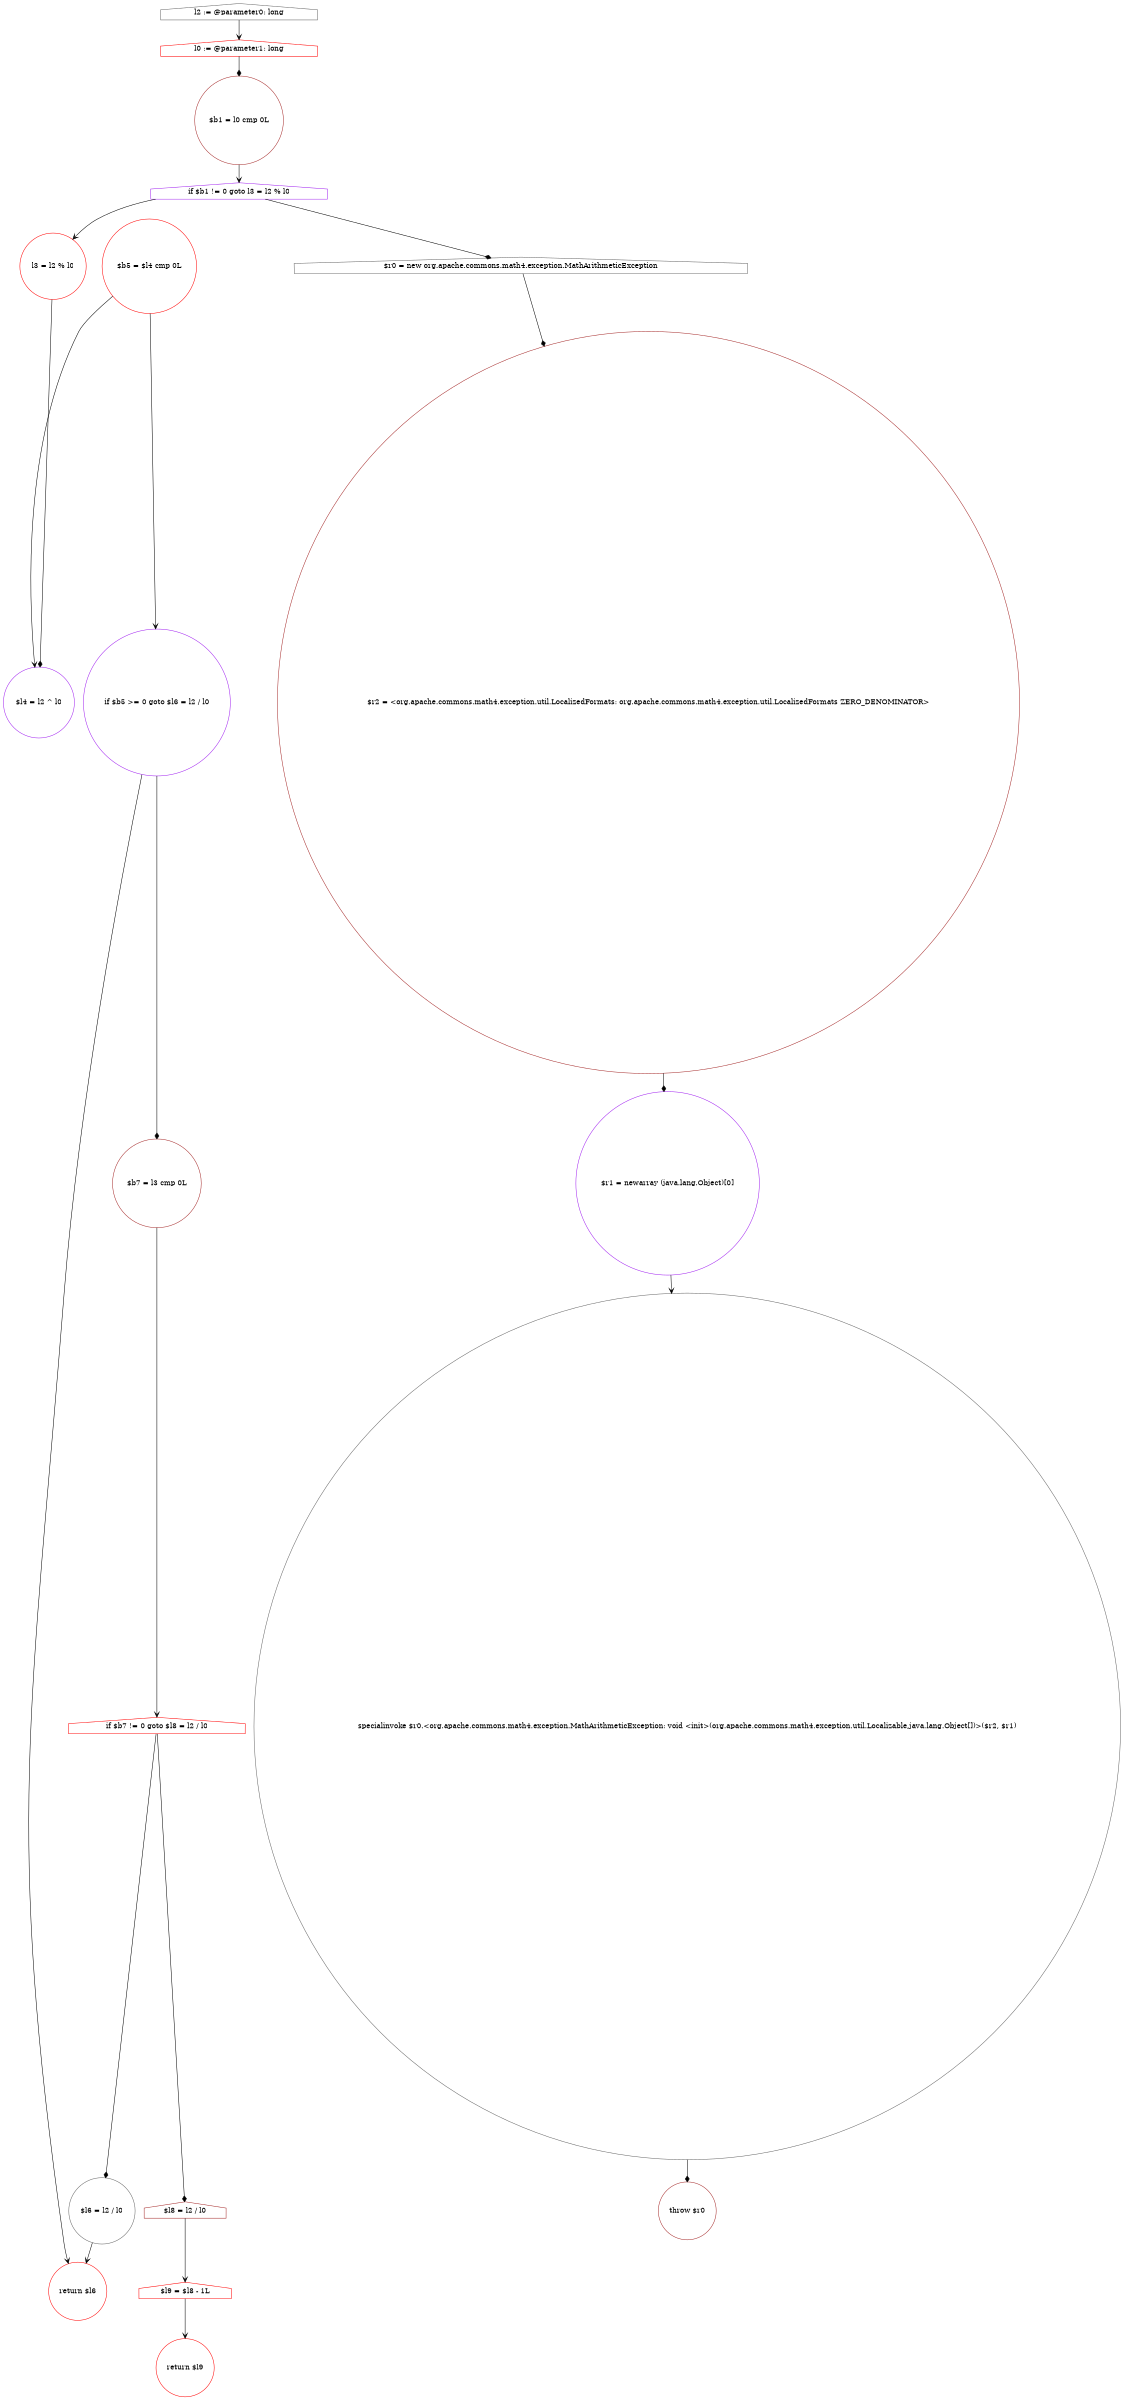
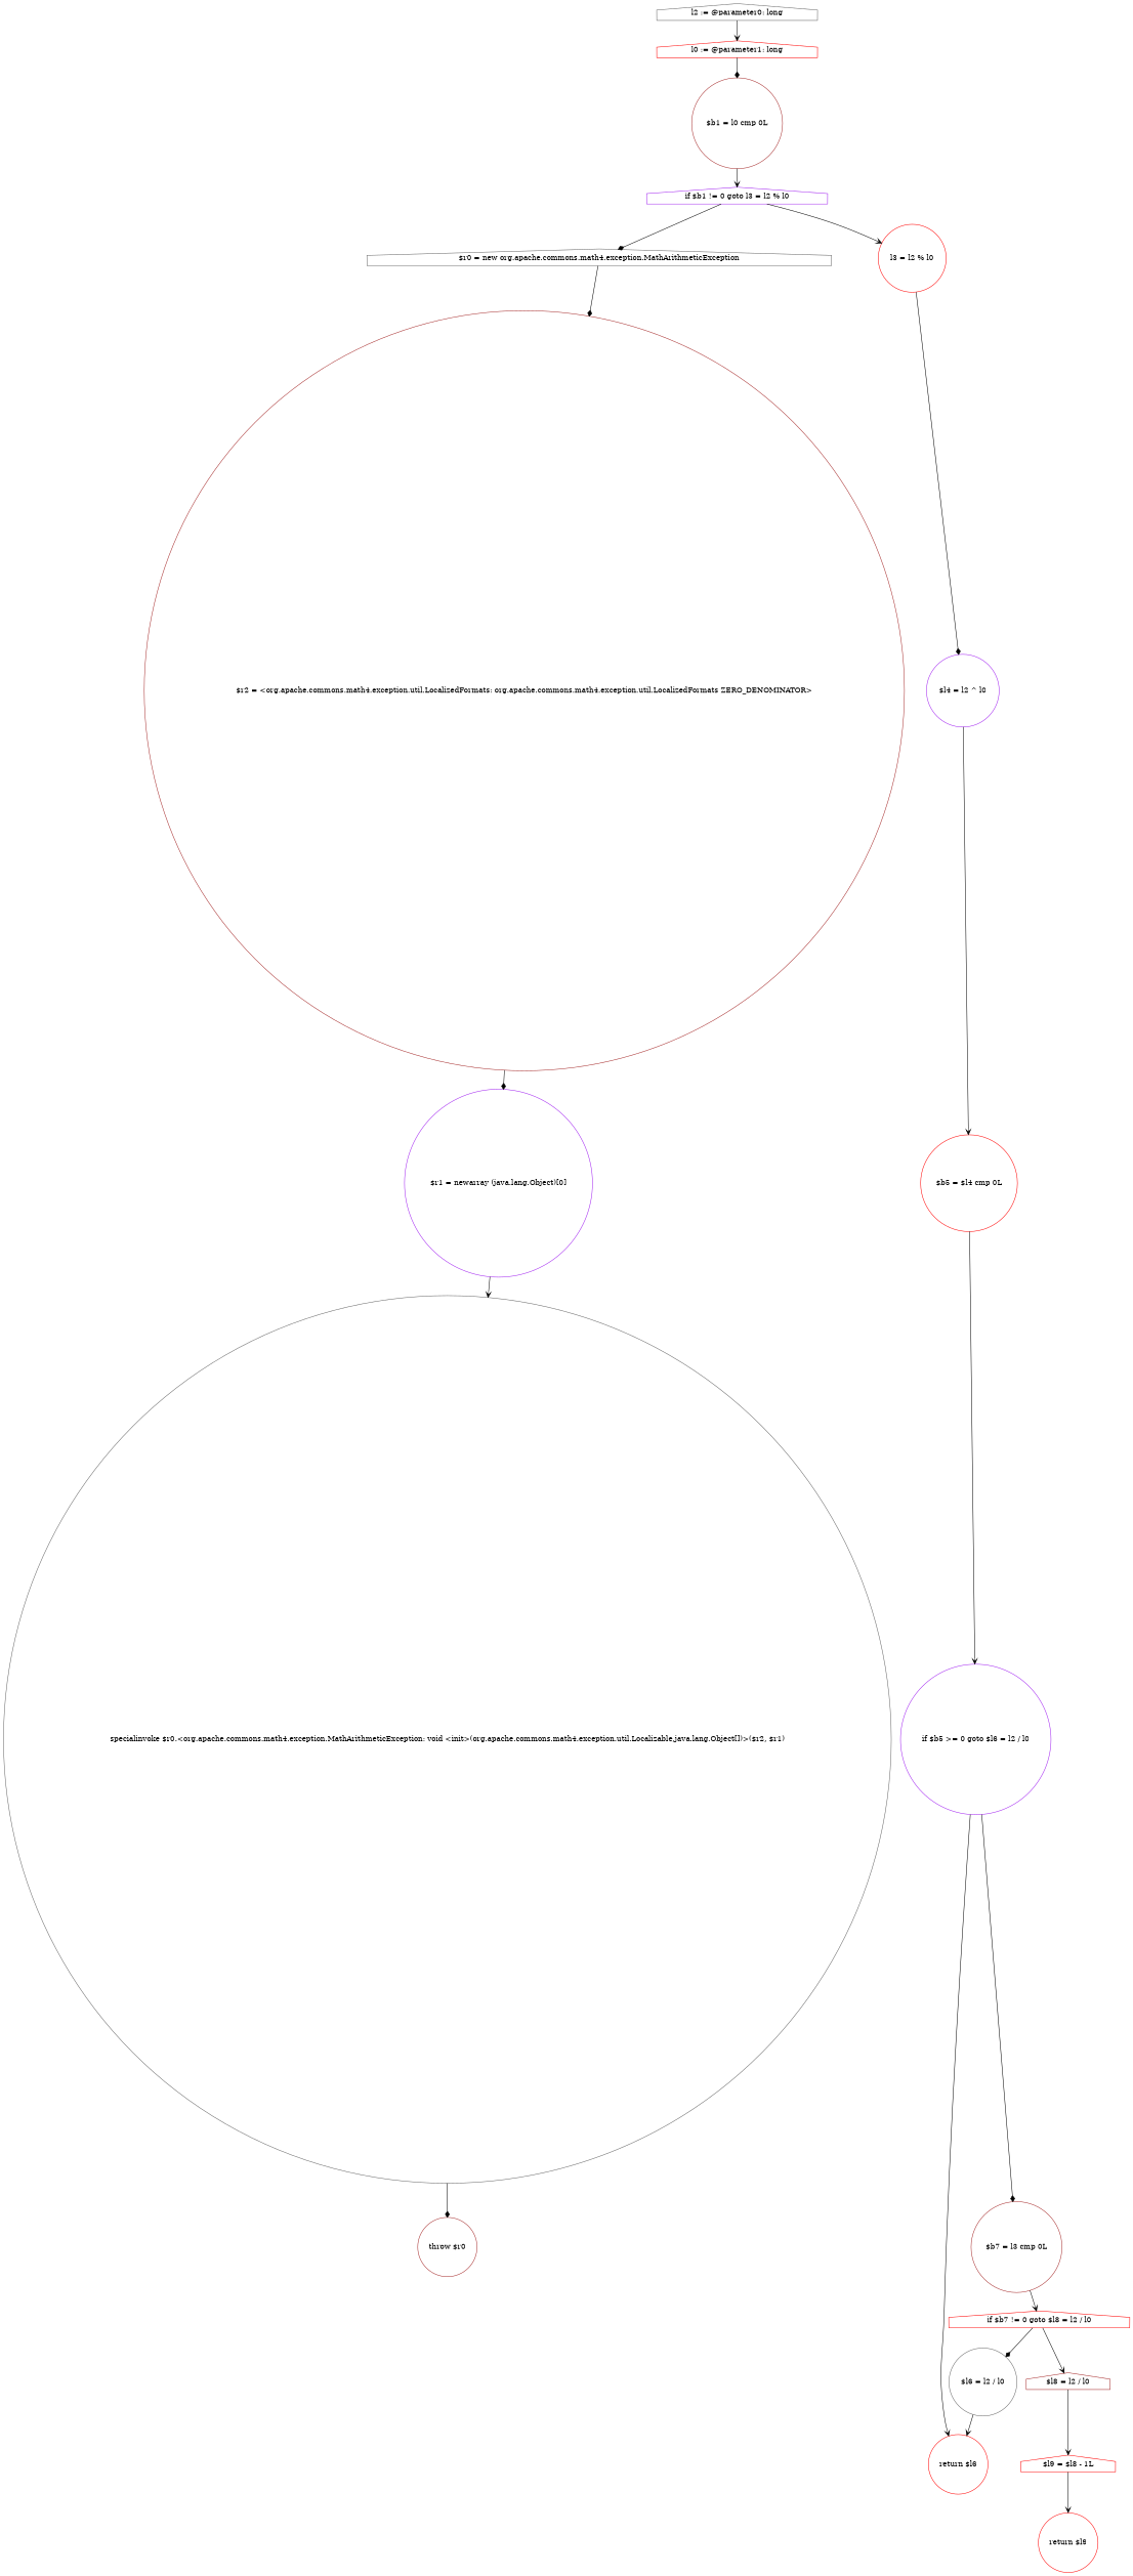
  digraph {
    node [color=red shape=circle]
    edge [arrowhead=vee]
    "l2 := @parameter0: long" [color=gray40 shape=house]
    "l0 := @parameter1: long" [shape=house]
    "$b1 = l0 cmp 0L" [color=brown]
    "if $b1 != 0 goto l3 = l2 % l0" [color=purple shape=house]
    "$r0 = new org.apache.commons.math4.exception.MathArithmeticException" [color=gray40 shape=house]
    "l3 = l2 % l0"
    "$r2 = <org.apache.commons.math4.exception.util.LocalizedFormats: org.apache.commons.math4.exception.util.LocalizedFormats ZERO_DENOMINATOR>" [color=brown]
    "$l4 = l2 ^ l0" [color=purple]
    "$r1 = newarray (java.lang.Object)[0]" [color=purple]
    "specialinvoke $r0.<org.apache.commons.math4.exception.MathArithmeticException: void <init>(org.apache.commons.math4.exception.util.Localizable,java.lang.Object[])>($r2, $r1)" [color=gray40]
    "throw $r0" [color=brown]
    "$b5 = $l4 cmp 0L"
    "if $b5 >= 0 goto $l6 = l2 / l0" [color=purple]
    "$b7 = l3 cmp 0L" [color=brown]
    "return $l6"
    "if $b7 != 0 goto $l8 = l2 / l0" [shape=house]
    "$l6 = l2 / l0" [color=gray40]
    "$l8 = l2 / l0" [color=brown shape=house]
    "$l9 = $l8 - 1L" [shape=house]
    "return $l9"
    "l2 := @parameter0: long" -> "l0 := @parameter1: long"
    "l0 := @parameter1: long" -> "$b1 = l0 cmp 0L" [arrowhead=diamond]
    "$b1 = l0 cmp 0L" -> "if $b1 != 0 goto l3 = l2 % l0"
    "if $b1 != 0 goto l3 = l2 % l0" -> "$r0 = new org.apache.commons.math4.exception.MathArithmeticException" [arrowhead=diamond]
    "if $b1 != 0 goto l3 = l2 % l0" -> "l3 = l2 % l0"
    "$r0 = new org.apache.commons.math4.exception.MathArithmeticException" -> "$r2 = <org.apache.commons.math4.exception.util.LocalizedFormats: org.apache.commons.math4.exception.util.LocalizedFormats ZERO_DENOMINATOR>" [arrowhead=diamond]
    "l3 = l2 % l0" -> "$l4 = l2 ^ l0" [arrowhead=diamond]
    "$r2 = <org.apache.commons.math4.exception.util.LocalizedFormats: org.apache.commons.math4.exception.util.LocalizedFormats ZERO_DENOMINATOR>" -> "$r1 = newarray (java.lang.Object)[0]" [arrowhead=diamond]
-   "$b5 = $l4 cmp 0L" -> "$l4 = l2 ^ l0"
+   "$l4 = l2 ^ l0" -> "$b5 = $l4 cmp 0L"
    "$r1 = newarray (java.lang.Object)[0]" -> "specialinvoke $r0.<org.apache.commons.math4.exception.MathArithmeticException: void <init>(org.apache.commons.math4.exception.util.Localizable,java.lang.Object[])>($r2, $r1)"
    "specialinvoke $r0.<org.apache.commons.math4.exception.MathArithmeticException: void <init>(org.apache.commons.math4.exception.util.Localizable,java.lang.Object[])>($r2, $r1)" -> "throw $r0" [arrowhead=diamond]
    "$b5 = $l4 cmp 0L" -> "if $b5 >= 0 goto $l6 = l2 / l0"
    "if $b5 >= 0 goto $l6 = l2 / l0" -> "$b7 = l3 cmp 0L" [arrowhead=diamond]
    "if $b5 >= 0 goto $l6 = l2 / l0" -> "return $l6"
    "$b7 = l3 cmp 0L" -> "if $b7 != 0 goto $l8 = l2 / l0"
    "if $b7 != 0 goto $l8 = l2 / l0" -> "$l6 = l2 / l0" [arrowhead=diamond]
-   "if $b7 != 0 goto $l8 = l2 / l0" -> "$l8 = l2 / l0" [arrowhead=diamond]
+   "if $b7 != 0 goto $l8 = l2 / l0" -> "$l8 = l2 / l0"
    "$l6 = l2 / l0" -> "return $l6"
    "$l8 = l2 / l0" -> "$l9 = $l8 - 1L"
    "$l9 = $l8 - 1L" -> "return $l9"
  }
